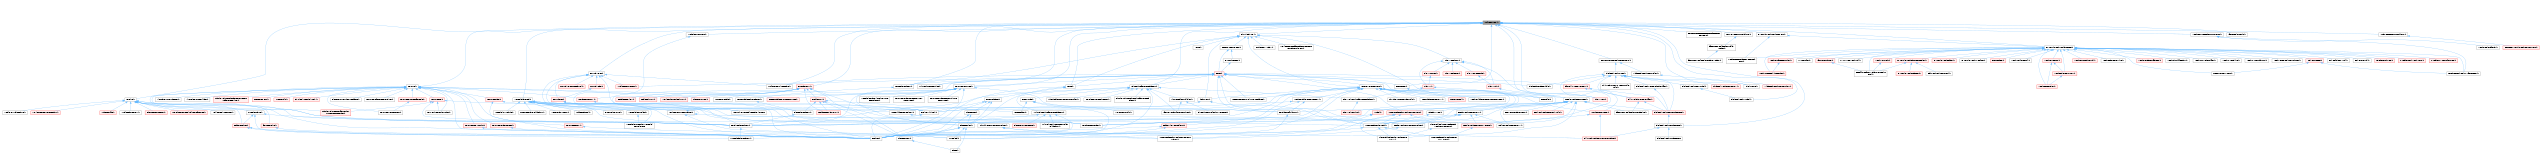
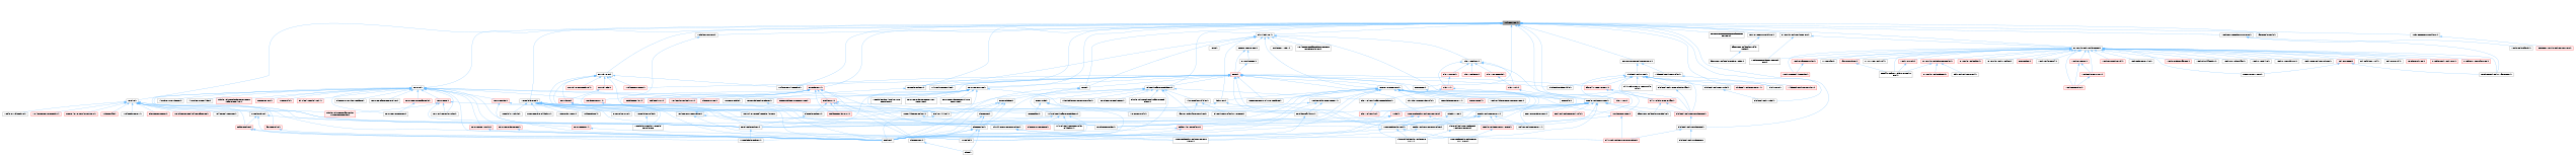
  digraph {
    node [color=grey40 fillcolor=white fontname=Helvetica fontsize=10 shape=box style=filled]
    edge [color=steelblue1 dir=back fontname=Helvetica fontsize=10 labelfontname=Helvetica labelfontsize=10 style=solid]
    n1 [color=gray40 fillcolor=grey60 fontcolor=black height=0.2 label="IndirectArray.h" width=0.4]
    n2 [height=0.2 label="AnimationStreaming.h" width=0.4]
    n3 [height=0.2 label="AudioStreamingCache.h" width=0.4]
    n4 [height=0.2 label="BlueprintGeneratedClass.h" width=0.4]
    n5 [height=0.2 label="ChunkedArray.h" width=0.4]
    n6 [height=0.2 label="Core.h" width=0.4]
    n7 [height=0.2 label="CoreSharedPCH.h" width=0.4]
    n8 [height=0.2 label="InstancedStaticMesh.h" width=0.4]
    n9 [height=0.2 label="StaticMeshResources.h" width=0.4]
    n10 [height=0.2 label="SkeletalMeshRenderData.h" width=0.4]
    n11 [height=0.2 label="StatsData.h" width=0.4]
    n12 [height=0.2 label="TextureResource.h" width=0.4]
    n13 [height=0.2 label="ComponentRecreateRenderState\lContext.h" width=0.4]
    n14 [height=0.2 label="ComponentReregisterContext.h" width=0.4]
    n15 [height=0.2 label="SkelImport.h" width=0.4]
    n16 [height=0.2 label="SkeletalMeshModel.h" width=0.4]
    n17 [height=0.2 label="ConvexDecomposition3.h" width=0.4]
    n18 [height=0.2 label="DynamicMeshAttributeSet.h" width=0.4]
    n19 [height=0.2 label="DynamicMeshSculptLayers.h" width=0.4]
    n20 [height=0.2 label="Engine.h" width=0.4]
    n21 [height=0.2 label="GenerationTools.h" width=0.4]
    n22 [height=0.2 label="IndexSetDecompositions.h" width=0.4]
    n23 [height=0.2 label="MaterialShared.h" width=0.4]
    n24 [height=0.2 label="MeshConnectedComponents.h" width=0.4]
    n25 [height=0.2 label="ModelComponent.h" width=0.4]
    n26 [color=red fillcolor="#FFF0F0" height=0.2 label="SHeaderRow.h" width=0.4]
    n27 [height=0.2 label="SoundWave.h" width=0.4]
    n28 [height=0.2 label="Texture.h" width=0.4]
    n29 [height=0.2 label="AnimBlueprintGeneratedClass.h" width=0.4]
    n30 [height=0.2 label="Engine.h" width=0.4]
    n31 [height=0.2 label="EngineSharedPCH.h" width=0.4]
    n32 [height=0.2 label="DisplayClusterBlueprintGenerated\lClass.h" width=0.4]
    n33 [height=0.2 label="GameModeInfoCustomizer.h" width=0.4]
    n34 [height=0.2 label="InheritableComponentHandler.h" width=0.4]
    n35 [height=0.2 label="KismetEditorUtilities.h" width=0.4]
    n36 [height=0.2 label="LevelSequenceDirector.h" width=0.4]
    n37 [height=0.2 label="RigVMBlueprintGeneratedClass.h" width=0.4]
    n38 [height=0.2 label="SCS_Node.h" width=0.4]
    n39 [height=0.2 label="IoDirectoryIndex.h" width=0.4]
    n40 [height=0.2 label="LightMap.h" width=0.4]
    n41 [height=0.2 label="MovieSceneDeferredComponent\lTexelDensityOp.h" width=0.4]
    n42 [height=0.2 label="RigVMRegistry.h" width=0.4]
    n43 [height=0.2 label="SceneManagement.h" width=0.4]
    n44 [height=0.2 label="StatsFile.h" width=0.4]
    n45 [height=0.2 label="StatsSystemTypes.h" width=0.4]
    n46 [height=0.2 label="kDOP.h" width=0.4]
    n47 [height=0.2 label="CoreUObject.h" width=0.4]
    n48 [height=0.2 label="SlateBasics.h" width=0.4]
    n49 [height=0.2 label="CoreUObjectSharedPCH.h" width=0.4]
    n50 [height=0.2 label="HierarchicalStaticMeshScene\lProxy.h" width=0.4]
    n51 [height=0.2 label="InstancedStaticMeshComponent\lHelper.h" width=0.4]
    n52 [height=0.2 label="InstancedStaticMeshScene\lProxyDesc.h" width=0.4]
    n53 [height=0.2 label="LandscapeRender.h" width=0.4]
    n54 [height=0.2 label="CanvasRendererItem.h" width=0.4]
    n55 [color=red fillcolor="#FFF0F0" height=0.2 label="DerivedMeshDataTaskUtils.h" width=0.4]
    n56 [height=0.2 label="GeometryCollectionRendering.h" width=0.4]
    n57 [height=0.2 label="HierarchicalInstancedStatic\lMeshComponent.h" width=0.4]
    n58 [color=red fillcolor="#FFF0F0" height=0.2 label="InstancedStaticMeshComponent.h" width=0.4]
    n59 [color=red fillcolor="#FFF0F0" height=0.2 label="Model.h" width=0.4]
    n60 [color=red fillcolor="#FFF0F0" height=0.2 label="SkeletalMeshLODRenderData.h" width=0.4]
    n61 [height=0.2 label="SplineMeshSceneProxy.h" width=0.4]
    n62 [height=0.2 label="StaticMeshComponentHelper.h" width=0.4]
    n63 [color=red fillcolor="#FFF0F0" height=0.2 label="SkinnedMeshComponentHelper.h" width=0.4]
    n64 [height=0.2 label="SkeletalMeshUpdate.cpp" width=0.4]
    n65 [height=0.2 label="EngineMinimal.h" width=0.4]
    n66 [height=0.2 label="ParticleDefinitions.h" width=0.4]
    n67 [height=0.2 label="MaterialCacheVirtualTexture\lDescriptor.h" width=0.4]
    n68 [color=red fillcolor="#FFF0F0" height=0.2 label="SlateTextures.h" width=0.4]
    n69 [color=red fillcolor="#FFF0F0" height=0.2 label="StreamableTextureResource.h" width=0.4]
    n70 [height=0.2 label="TextureRenderTarget2DArray\lResource.h" width=0.4]
    n71 [height=0.2 label="TextureRenderTargetVolume\lResource.h" width=0.4]
    n72 [height=0.2 label="SkeletalMeshTypes.h" width=0.4]
    n73 [height=0.2 label="WidgetBlueprintCompiler.h" width=0.4]
    n74 [height=0.2 label="GeometryCollectionUtility\lNodes.h" width=0.4]
    n75 [height=0.2 label="DataflowEditorWeightMapPaint\lTool.h" width=0.4]
    n76 [color=red fillcolor="#FFF0F0" height=0.2 label="DynamicMeshChangeTracker.h" width=0.4]
    n77 [color=red fillcolor="#FFF0F0" height=0.2 label="DynamicMeshEditor.h" width=0.4]
    n78 [height=0.2 label="DynamicMeshUVEditor.h" width=0.4]
    n79 [color=red fillcolor="#FFF0F0" height=0.2 label="FFDLattice.h" width=0.4]
    n80 [color=red fillcolor="#FFF0F0" height=0.2 label="GroupTopology.h" width=0.4]
    n81 [height=0.2 label="MeshAttributeUtil.h" width=0.4]
    n82 [color=red fillcolor="#FFF0F0" height=0.2 label="MeshBakerCommon.h" width=0.4]
    n83 [color=red fillcolor="#FFF0F0" height=0.2 label="MeshBaseBaker.h" width=0.4]
    n84 [color=red fillcolor="#FFF0F0" height=0.2 label="MeshConstraintsUtil.h" width=0.4]
    n85 [height=0.2 label="MeshDebugDrawing.h" width=0.4]
    n86 [height=0.2 label="MeshEraseSculptLayerBrush\lOps.h" width=0.4]
    n87 [color=red fillcolor="#FFF0F0" height=0.2 label="MeshImageBakingCache.h" width=0.4]
    n88 [color=red fillcolor="#FFF0F0" height=0.2 label="MeshNormals.h" width=0.4]
    n89 [color=red fillcolor="#FFF0F0" height=0.2 label="MeshRenderBufferSet.h" width=0.4]
    n90 [height=0.2 label="MeshSimplification.h" width=0.4]
    n91 [color=red fillcolor="#FFF0F0" height=0.2 label="MeshSurfaceSampler.h" width=0.4]
    n92 [color=red fillcolor="#FFF0F0" height=0.2 label="MeshTangents.h" width=0.4]
    n93 [height=0.2 label="MeshUDIMClassifier.h" width=0.4]
    n94 [height=0.2 label="MeshUVPacking.h" width=0.4]
    n95 [height=0.2 label="MeshUVTransforms.h" width=0.4]
    n96 [height=0.2 label="MeshVertexPaintBrushOps.h" width=0.4]
    n97 [height=0.2 label="PatchBasedMeshUVGenerator.h" width=0.4]
    n98 [height=0.2 label="PolyEditingUVUtil.h" width=0.4]
    n99 [color=red fillcolor="#FFF0F0" height=0.2 label="PolygroupSet.h" width=0.4]
    n100 [height=0.2 label="RecomputeUVsOp.h" width=0.4]
    n101 [height=0.2 label="PolygroupUtil.h" width=0.4]
    n102 [color=red fillcolor="#FFF0F0" height=0.2 label="TexelDensityOp.h" width=0.4]
    n103 [color=red fillcolor="#FFF0F0" height=0.2 label="UVEditorToolMeshInput.h" width=0.4]
    n104 [color=red fillcolor="#FFF0F0" height=0.2 label="UVEditorUVTransformOp.h" width=0.4]
    n105 [height=0.2 label="UVTransfer.h" width=0.4]
    n106 [height=0.2 label="UVUnwrapMeshUtil.h" width=0.4]
    n107 [color=red fillcolor="#FFF0F0" height=0.2 label="StaticMeshSceneProxyDesc.h" width=0.4]
    n108 [height=0.2 label="AudioDebugDraw.h" width=0.4]
    n109 [color=red fillcolor="#FFF0F0" height=0.2 label="ChangeTransactor.h" width=0.4]
    n110 [color=red fillcolor="#FFF0F0" height=0.2 label="EditorEngine.h" width=0.4]
    n111 [color=red fillcolor="#FFF0F0" height=0.2 label="GameEngine.h" width=0.4]
    n112 [color=red fillcolor="#FFF0F0" height=0.2 label="LevelSequenceBindingReference.h" width=0.4]
    n113 [height=0.2 label="MallocLeakReporter.h" width=0.4]
    n114 [height=0.2 label="MediaIOAudioDebug.h" width=0.4]
    n115 [color=red fillcolor="#FFF0F0" height=0.2 label="MovieSceneEventSection.h" width=0.4]
+   n116 [color=red fillcolor="#FFF0F0" height=0.2 label="SceneViewExtensionContext.h" width=0.4]
    n117 [height=0.2 label="UnrealEngine.h" width=0.4]
    n118 [color=red fillcolor="#FFF0F0" height=0.2 label="VoiceConfig.h" width=0.4]
    n119 [color=red fillcolor="#FFF0F0" height=0.2 label="OctreeDynamicMeshComponent.h" width=0.4]
    n120 [height=0.2 label="AddPatchTool.h" width=0.4]
    n121 [height=0.2 label="ExternalTexture.h" width=0.4]
    n122 [height=0.2 label="MaterialCompiler.h" width=0.4]
    n123 [height=0.2 label="MaterialExpressionMaterial\lSample.cpp" width=0.4]
    n124 [height=0.2 label="MaterialIRModule.h" width=0.4]
    n125 [height=0.2 label="NaniteResourcesHelper.h" width=0.4]
    n126 [height=0.2 label="PSOPrecacheValidation.h" width=0.4]
    n127 [height=0.2 label="PrimitiveComponentHelper.h" width=0.4]
    n128 [height=0.2 label="WaterSubsystem.h" width=0.4]
    n129 [height=0.2 label="MeshRegionGraph.h" width=0.4]
    n130 [height=0.2 label="SlateExtras.h" width=0.4]
    n131 [height=0.2 label="SlateSharedPCH.h" width=0.4]
    n132 [color=red fillcolor="#FFF0F0" height=0.2 label="INavigationToolColumn.h" width=0.4]
    n133 [height=0.2 label="IPropertyTable.h" width=0.4]
    n134 [color=red fillcolor="#FFF0F0" height=0.2 label="STableRow.h" width=0.4]
    n135 [color=red fillcolor="#FFF0F0" height=0.2 label="STableTreeViewRow.h" width=0.4]
    n136 [color=red fillcolor="#FFF0F0" height=0.2 label="STableTreeView.h" width=0.4]
    n137 [color=red fillcolor="#FFF0F0" height=0.2 label="TableColumn.h" width=0.4]
    n138 [color=red fillcolor="#FFF0F0" height=0.2 label="AudioDecompress.h" width=0.4]
    n139 [color=red fillcolor="#FFF0F0" height=0.2 label="SoundCue.h" width=0.4]
    n140 [height=0.2 label="SoundWaveLoadingBehavior.cpp" width=0.4]
    n141 [color=red fillcolor="#FFF0F0" height=0.2 label="SoundNode.h" width=0.4]
    n142 [color=red fillcolor="#FFF0F0" height=0.2 label="SoundWaveProcedural.h" width=0.4]
    n143 [color=red fillcolor="#FFF0F0" height=0.2 label="LandscapeProxy.h" width=0.4]
    n144 [height=0.2 label="CurveLinearColorAtlas.h" width=0.4]
    n145 [color=red fillcolor="#FFF0F0" height=0.2 label="DisplayClusterConfiguration\lTypes_PostRender.h" width=0.4]
    n146 [color=red fillcolor="#FFF0F0" height=0.2 label="DisplayClusterShaderParameters\l_GenerateMips.h" width=0.4]
    n147 [color=red fillcolor="#FFF0F0" height=0.2 label="IStereoLayers.h" width=0.4]
    n148 [color=red fillcolor="#FFF0F0" height=0.2 label="ImageUtils.h" width=0.4]
    n149 [color=red fillcolor="#FFF0F0" height=0.2 label="PhysicalMaterialMask.h" width=0.4]
    n150 [height=0.2 label="SlateTextureAtlasInterface.h" width=0.4]
    n151 [color=red fillcolor="#FFF0F0" height=0.2 label="Texture2D.h" width=0.4]
    n152 [color=red fillcolor="#FFF0F0" height=0.2 label="Texture2DDynamic.h" width=0.4]
    n153 [color=red fillcolor="#FFF0F0" height=0.2 label="TextureCube.h" width=0.4]
    n154 [height=0.2 label="TextureExporterDDS.h" width=0.4]
    n155 [color=red fillcolor="#FFF0F0" height=0.2 label="TextureExporterGeneric.h" width=0.4]
    n156 [color=red fillcolor="#FFF0F0" height=0.2 label="TextureFactory.h" width=0.4]
    n157 [height=0.2 label="TextureReferenceResolver.h" width=0.4]
    n158 [color=red fillcolor="#FFF0F0" height=0.2 label="TextureRenderTarget.h" width=0.4]
    n159 [height=0.2 label="VirtualTextureAdapter.h" width=0.4]
    n160 [height=0.2 label="VirtualTextureBuilder.h" width=0.4]
    n161 [height=0.2 label="AnimBlueprintPostCompile\lValidation.h" width=0.4]
    n162 [color=red fillcolor="#FFF0F0" height=0.2 label="SlateTextures_Base.h" width=0.4]
    n163 [height=0.2 label="UnrealEdSharedPCH.h" width=0.4]
    n164 [height=0.2 label="BlueprintCompilationManager.h" width=0.4]
    n165 [color=red fillcolor="#FFF0F0" height=0.2 label="RigVMBlueprint.h" width=0.4]
    n166 [height=0.2 label="MovementUtils.h" width=0.4]
    n167 [height=0.2 label="SSCSEditor.h" width=0.4]
    n168 [height=0.2 label="MapBuildDataRegistry.h" width=0.4]
    n169 [color=red fillcolor="#FFF0F0" height=0.2 label="RigVM.h" width=0.4]
    n170 [color=red fillcolor="#FFF0F0" height=0.2 label="RigVMAST.h" width=0.4]
    n171 [color=red fillcolor="#FFF0F0" height=0.2 label="RigVMByteCode.h" width=0.4]
    n172 [color=red fillcolor="#FFF0F0" height=0.2 label="RigVMPin.h" width=0.4]
    n173 [color=red fillcolor="#FFF0F0" height=0.2 label="RigVMSchema.h" width=0.4]
    n174 [color=red fillcolor="#FFF0F0" height=0.2 label="RigVMStruct.h" width=0.4]
    n175 [color=red fillcolor="#FFF0F0" height=0.2 label="EditorViewportClient.h" width=0.4]
    n176 [color=red fillcolor="#FFF0F0" height=0.2 label="FractureTool.h" width=0.4]
    n177 [height=0.2 label="HeterogeneousVolumeInterface.h" width=0.4]
    n178 [height=0.2 label="MeshBuilderOneFrameResources.h" width=0.4]
    n179 [height=0.2 label="MeshParticleVertexFactory.h" width=0.4]
    n180 [color=red fillcolor="#FFF0F0" height=0.2 label="NaniteResources.h" width=0.4]
    n181 [height=0.2 label="PhysicsAssetRenderUtils.h" width=0.4]
    n182 [height=0.2 label="RectLightSceneProxy.h" width=0.4]
    n183 [height=0.2 label="ShadowMap.h" width=0.4]
    n184 [height=0.2 label="StaticMeshSceneProxy.h" width=0.4]
    n185 [height=0.2 label="DynamicStats.h" width=0.4]
    n186 [color=red fillcolor="#FFF0F0" height=0.2 label="Base.h" width=0.4]
    n187 [height=0.2 label="SlateCore.h" width=0.4]
    n188 [height=0.2 label="Slate.h" width=0.4]
    n189 [height=0.2 label="UnrealEd.h" width=0.4]
    n190 [color=red fillcolor="#FFF0F0" height=0.2 label="GPUSkinVertexFactory.h" width=0.4]
    n191 [height=0.2 label="SkeletalRenderPublic.h" width=0.4]
    n192 [color=red fillcolor="#FFF0F0" height=0.2 label="SkinWeightVertexBuffer.h" width=0.4]
    n193 [height=0.2 label="SkeletalMeshLODModel.h" width=0.4]
    n194 [color=red fillcolor="#FFF0F0" height=0.2 label="SkeletalMeshSceneProxy.h" width=0.4]
    n195 [height=0.2 label="SkeletalMeshVertexClothBuffer.h" width=0.4]
    n196 [height=0.2 label="SkinnedAssetAsyncCompile\lUtils.h" width=0.4]
    n197 [color=red fillcolor="#FFF0F0" height=0.2 label="WidgetBlueprintExtension.h" width=0.4]
    n198 [height=0.2 label="GeometryCollectionDebugNodes.h" width=0.4]
    n199 [color=red fillcolor="#FFF0F0" height=0.2 label="DynamicMeshSelector.h" width=0.4]
    n200 [height=0.2 label="EditMeshPolygonsTool.h" width=0.4]
    n1 -> n2
    n1 -> n3
    n1 -> n4
    n1 -> n5
    n1 -> n6
    n1 -> n7
    n1 -> n8
    n1 -> n9
    n1 -> n10
    n1 -> n11
    n1 -> n12
    n1 -> n13
    n1 -> n14
    n1 -> n15
    n1 -> n16
    n1 -> n17
    n1 -> n18
    n1 -> n19
    n1 -> n20
    n1 -> n21
    n1 -> n22
    n1 -> n23
    n1 -> n24
    n1 -> n25
    n1 -> n26
    n1 -> n27
    n1 -> n28
    n4 -> n29
    n4 -> n30
    n4 -> n31
    n4 -> n32
    n4 -> n33
    n4 -> n34
    n4 -> n35
    n4 -> n36
    n4 -> n37
    n4 -> n38
    n5 -> n6
    n5 -> n7
    n5 -> n39
    n5 -> n40
    n5 -> n41
    n5 -> n42
    n5 -> n43
    n5 -> n44
    n5 -> n45
    n5 -> n46
    n6 -> n30
    n6 -> n47
    n6 -> n48
    n7 -> n49
    n8 -> n50
    n8 -> n51
    n8 -> n52
    n9 -> n8
    n9 -> n50
    n9 -> n53
    n9 -> n54
    n9 -> n55
    n9 -> n56
    n9 -> n57
    n9 -> n58
    n9 -> n59
    n9 -> n60
    n9 -> n61
    n9 -> n62
    n10 -> n63
    n10 -> n64
    n11 -> n44
    n12 -> n30
    n12 -> n31
    n12 -> n65
    n12 -> n66
    n12 -> n67
    n12 -> n68
    n12 -> n69
    n12 -> n70
    n12 -> n71
    n14 -> n72
    n14 -> n73
    n17 -> n74
    n18 -> n75
    n18 -> n76
    n18 -> n77
    n18 -> n78
    n18 -> n79
    n18 -> n80
    n18 -> n81
    n18 -> n82
    n18 -> n83
    n18 -> n84
    n18 -> n85
    n18 -> n86
    n18 -> n87
    n18 -> n88
    n18 -> n89
    n18 -> n90
    n18 -> n91
    n18 -> n92
    n18 -> n93
    n18 -> n94
    n18 -> n95
    n18 -> n96
    n18 -> n97
    n18 -> n98
    n18 -> n99
    n18 -> n100
    n18 -> n101
    n18 -> n102
    n18 -> n103
    n18 -> n104
    n18 -> n105
    n18 -> n106
    n19 -> n18
    n19 -> n86
    n20 -> n30
    n20 -> n31
    n20 -> n107
    n20 -> n108
    n20 -> n109
    n20 -> n110
    n20 -> n111
    n20 -> n112
    n20 -> n113
    n20 -> n114
    n20 -> n115
+   n20 -> n116
    n20 -> n117
    n20 -> n118
    n22 -> n119
    n23 -> n8
    n23 -> n30
    n23 -> n31
    n23 -> n53
    n23 -> n65
    n23 -> n66
    n23 -> n120
    n23 -> n121
    n23 -> n122
    n23 -> n123
    n23 -> n124
    n23 -> n125
    n23 -> n126
    n23 -> n127
    n23 -> n128
    n24 -> n97
    n24 -> n129
    n25 -> n30
    n26 -> n48
    n26 -> n130
    n26 -> n131
    n26 -> n132
    n26 -> n133
    n26 -> n134
    n26 -> n135
    n26 -> n136
    n26 -> n137
    n27 -> n3
    n27 -> n31
    n27 -> n65
    n27 -> n138
    n27 -> n139
    n27 -> n140
    n27 -> n141
    n27 -> n142
    n28 -> n30
    n28 -> n31
    n28 -> n68
    n28 -> n69
    n28 -> n143
    n28 -> n144
    n28 -> n145
    n28 -> n146
    n28 -> n147
    n28 -> n148
    n28 -> n149
    n28 -> n150
    n28 -> n151
    n28 -> n152
    n28 -> n153
    n28 -> n154
    n28 -> n155
    n28 -> n156
    n28 -> n157
    n28 -> n158
    n28 -> n159
    n28 -> n160
    n29 -> n30
    n29 -> n31
    n29 -> n161
    n29 -> n162
    n31 -> n163
    n35 -> n33
    n35 -> n164
    n37 -> n165
    n38 -> n30
    n38 -> n166
    n38 -> n167
    n40 -> n8
    n40 -> n168
    n42 -> n169
    n42 -> n170
    n42 -> n171
    n42 -> n172
    n42 -> n173
    n42 -> n174
    n43 -> n9
    n43 -> n30
    n43 -> n31
    n43 -> n40
    n43 -> n53
    n43 -> n65
    n43 -> n66
    n43 -> n175
    n43 -> n176
    n43 -> n177
    n43 -> n178
    n43 -> n179
    n43 -> n180
    n43 -> n181
    n43 -> n182
    n43 -> n183
    n43 -> n184
    n45 -> n185
    n45 -> n186
    n47 -> n30
    n47 -> n48
    n47 -> n65
    n47 -> n187
    n48 -> n30
    n48 -> n130
    n48 -> n188
    n48 -> n189
    n49 -> n131
    n57 -> n50
    n58 -> n8
    n58 -> n30
    n58 -> n50
    n58 -> n57
    n59 -> n30
    n59 -> n31
    n60 -> n10
    n62 -> n51
    n65 -> n30
    n66 -> n189
    n72 -> n15
    n72 -> n60
    n72 -> n180
    n72 -> n190
    n72 -> n191
    n72 -> n192
    n72 -> n193
    n72 -> n194
    n72 -> n195
    n72 -> n196
    n73 -> n197
    n74 -> n198
    n76 -> n75
    n76 -> n199
    n76 -> n200
    n80 -> n75
    n82 -> n83
    n88 -> n75
    n91 -> n87
    n92 -> n82
    n92 -> n83
    n99 -> n97
    n99 -> n100
    n107 -> n52
    n110 -> n163
    n110 -> n189
    n111 -> n30
    n117 -> n30
    n117 -> n31
    n117 -> n110
    n122 -> n123
    n125 -> n51
    n125 -> n62
    n125 -> n125
    n127 -> n51
    n127 -> n63
    n130 -> n188
    n131 -> n31
    n134 -> n48
    n134 -> n130
    n134 -> n131
    n134 -> n135
    n134 -> n167
    n139 -> n30
    n139 -> n140
    n141 -> n139
    n143 -> n53
    n151 -> n31
    n151 -> n65
    n151 -> n144
    n151 -> n145
    n152 -> n30
    n153 -> n30
    n153 -> n168
    n155 -> n154
    n156 -> n189
    n158 -> n30
    n168 -> n53
    n169 -> n37
    n169 -> n165
    n171 -> n172
    n172 -> n170
    n174 -> n169
    n175 -> n163
    n175 -> n189
    n179 -> n30
    n179 -> n65
    n179 -> n66
    n180 -> n63
    n180 -> n107
    n183 -> n8
    n184 -> n8
    n184 -> n53
    n184 -> n61
    n184 -> n62
    n184 -> n107
    n185 -> n186
    n186 -> n2
    n186 -> n3
    n186 -> n4
    n186 -> n6
    n186 -> n7
    n186 -> n8
    n186 -> n11
    n186 -> n12
    n186 -> n43
    n186 -> n44
    n186 -> n57
    n186 -> n58
    n186 -> n138
    n186 -> n143
    n186 -> n177
    n186 -> n190
    n186 -> n191
    n187 -> n30
    n187 -> n48
    n190 -> n60
    n190 -> n192
    n192 -> n56
    n192 -> n60
    n193 -> n16
    n195 -> n60
  }
